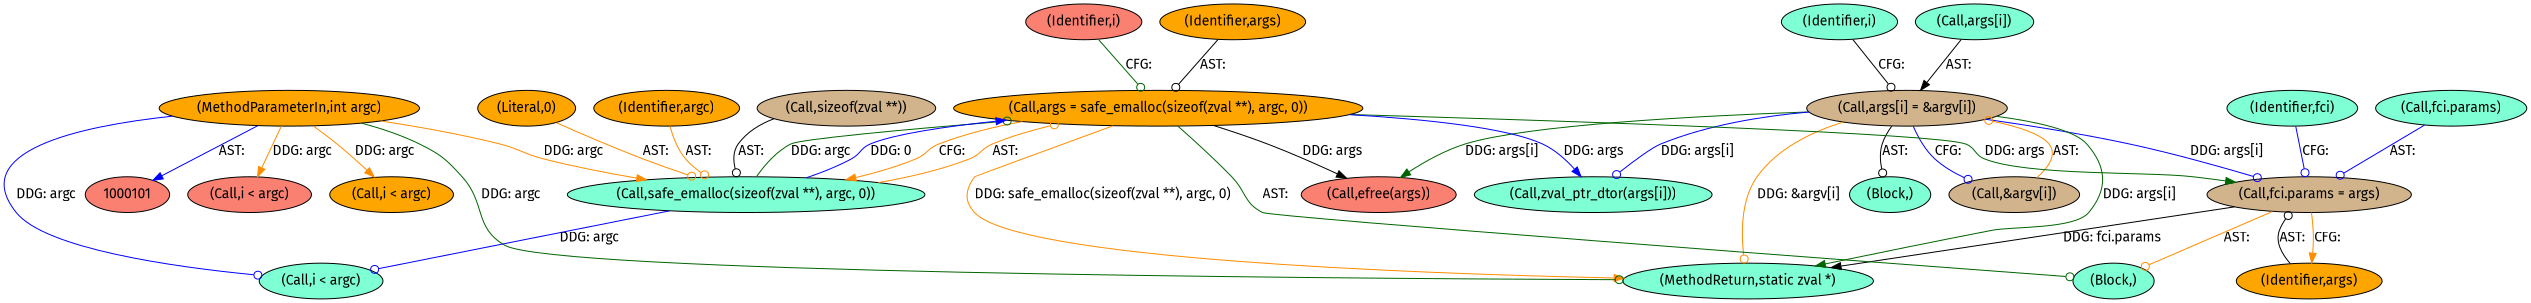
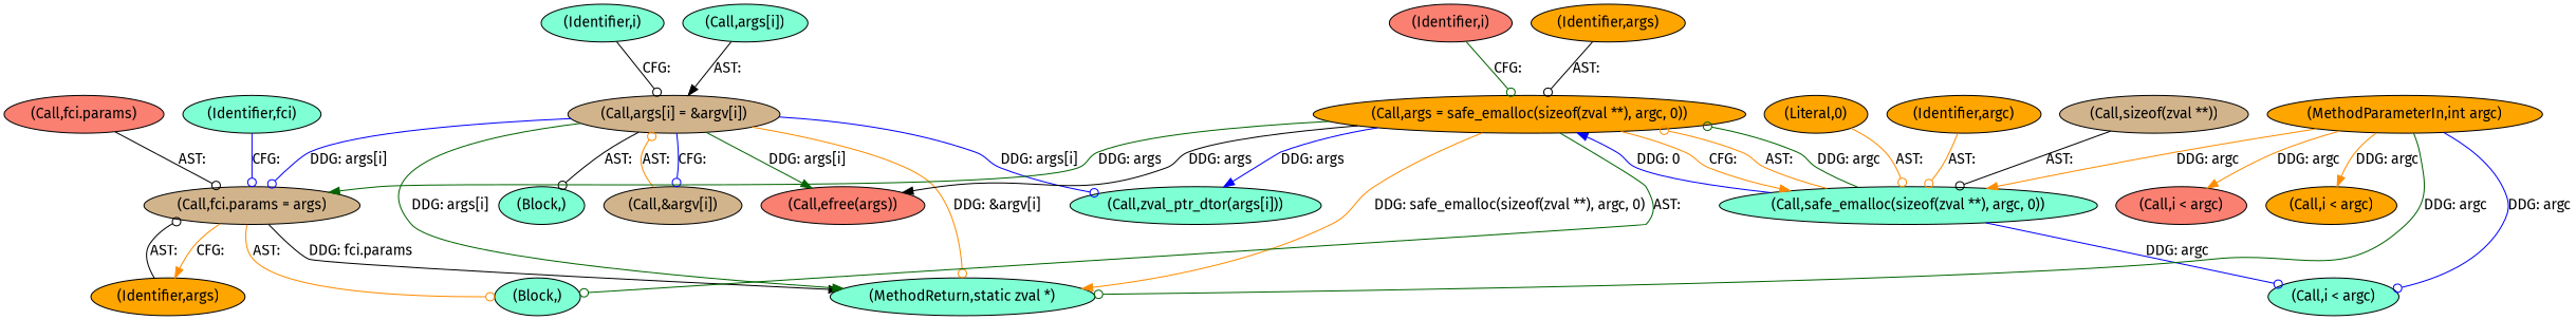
  digraph {
    fontname="Fira Sans"
    node [fillcolor=aquamarine fontname="Fira Sans" style=filled]
    edge [arrowhead=odot color=darkorange fontname="Fira Sans"]
    n1 [fillcolor=tan label="(Call,fci.params = args)"]
    n2 [fillcolor=orange label="(Identifier,args)"]
    n3 [label="(MethodReturn,static zval *)"]
    n4 [label="(Block,)"]
    n5 [fillcolor=tan label="(Call,args[i] = &argv[i])"]
    n6 [label="(Block,)"]
    n7 [fillcolor=salmon label="(Call,efree(args))"]
    n8 [fillcolor=tan label="(Call,&argv[i])"]
    n9 [label="(Call,zval_ptr_dtor(args[i]))"]
    n10 [fillcolor=orange label="(Call,args = safe_emalloc(sizeof(zval **), argc, 0))"]
    n11 [label="(Call,safe_emalloc(sizeof(zval **), argc, 0))"]
    n12 [label="(Call,i < argc)"]
    n13 [fillcolor=orange label="(Literal,0)"]
    n14 [fillcolor=orange label="(MethodParameterIn,int argc)"]
    n15 [fillcolor=salmon label="(Call,i < argc)"]
    n16 [fillcolor=orange label="(Call,i < argc)"]
-   1000101 [fillcolor=salmon]
    n18 [fillcolor=orange label="(Identifier,argc)"]
-   n19 [label="(Call,fci.params)"]
+   n19 [fillcolor=salmon label="(Call,fci.params)"]
    n20 [label="(Identifier,i)"]
    n21 [fillcolor=salmon label="(Identifier,i)"]
    n22 [fillcolor=orange label="(Identifier,args)"]
    n23 [label="(Identifier,fci)"]
    n24 [label="(Call,args[i])"]
    n25 [fillcolor=tan label="(Call,sizeof(zval **))"]
    n1 -> n2 [arrowhead=normal label="CFG: "]
    n1 -> n3 [arrowhead=normal color=black label="DDG: fci.params"]
    n1 -> n4 [label="AST: "]
    n2 -> n1 [color=black label="AST: "]
    n5 -> n1 [color=blue label="DDG: args[i]"]
    n5 -> n3 [arrowhead=normal color=darkgreen label="DDG: args[i]"]
    n5 -> n3 [label="DDG: &argv[i]"]
    n5 -> n6 [color=black label="AST: "]
    n5 -> n7 [arrowhead=normal color=darkgreen label="DDG: args[i]"]
    n5 -> n8 [color=blue label="CFG: "]
    n5 -> n9 [color=blue label="DDG: args[i]"]
    n8 -> n5 [label="AST: "]
    n10 -> n1 [arrowhead=normal color=darkgreen label="DDG: args"]
    n10 -> n3 [arrowhead=normal label="DDG: safe_emalloc(sizeof(zval **), argc, 0)"]
    n10 -> n4 [color=darkgreen label="AST: "]
    n10 -> n7 [arrowhead=normal color=black label="DDG: args"]
    n10 -> n9 [arrowhead=normal color=blue label="DDG: args"]
    n10 -> n11 [arrowhead=normal label="CFG: "]
    n11 -> n10 [label="AST: "]
    n11 -> n10 [color=darkgreen label="DDG: argc"]
    n11 -> n10 [arrowhead=normal color=blue label="DDG: 0"]
    n11 -> n12 [color=blue label="DDG: argc"]
    n13 -> n11 [label="AST: "]
    n14 -> n3 [color=darkgreen label="DDG: argc"]
    n14 -> n11 [arrowhead=normal label="DDG: argc"]
    n14 -> n12 [color=blue label="DDG: argc"]
    n14 -> n15 [arrowhead=normal label="DDG: argc"]
    n14 -> n16 [arrowhead=normal label="DDG: argc"]
-   n14 -> 1000101 [arrowhead=normal color=blue label="AST: "]
    n18 -> n11 [label="AST: "]
-   n19 -> n1 [color=blue label="AST: "]
+   n19 -> n1 [color=black label="AST: "]
    n20 -> n5 [color=black label="CFG: "]
    n21 -> n10 [color=darkgreen label="CFG: "]
    n22 -> n10 [color=black label="AST: "]
    n23 -> n1 [color=blue label="CFG: "]
    n24 -> n5 [arrowhead=normal color=black label="AST: "]
    n25 -> n11 [color=black label="AST: "]
  }
